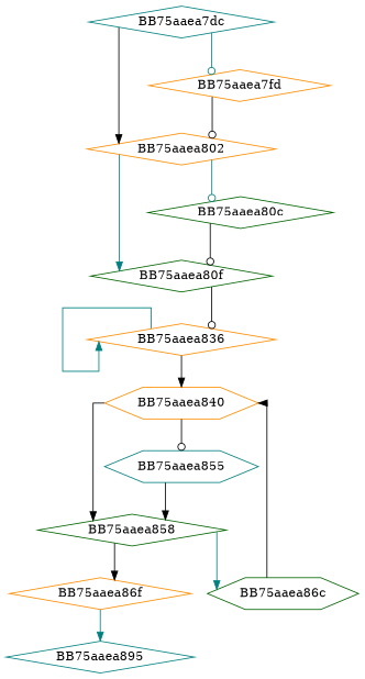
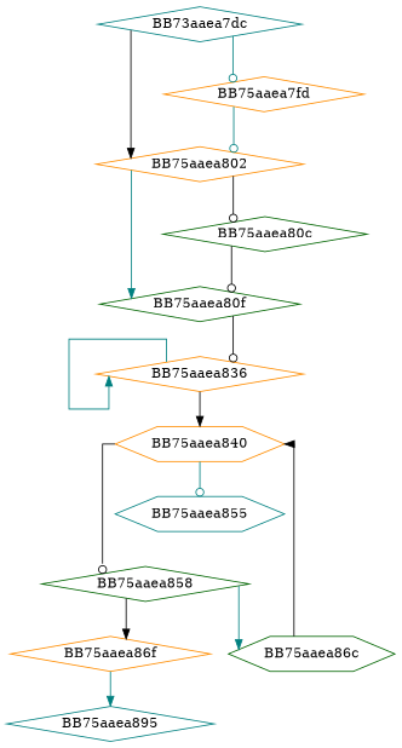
  digraph {
    splines=ortho
    node [color=darkorange shape=diamond]
    edge [arrowhead=normal color=black]
-   BB75aaea7dc [color=teal]
+   BB75aaea7dc [color=teal label=BB73aaea7dc]
    BB75aaea802
    BB75aaea7fd
    BB75aaea80f [color=darkgreen]
    BB75aaea80c [color=darkgreen]
    BB75aaea836
    BB75aaea840 [shape=hexagon]
    BB75aaea858 [color=darkgreen]
    BB75aaea855 [color=teal shape=hexagon]
    BB75aaea86f
    BB75aaea86c [color=darkgreen shape=hexagon]
    BB75aaea895 [color=teal]
    BB75aaea7dc -> BB75aaea802
    BB75aaea7dc -> BB75aaea7fd [arrowhead=odot color=teal]
    BB75aaea802 -> BB75aaea80f [color=teal]
-   BB75aaea802 -> BB75aaea80c [arrowhead=odot color=teal]
-   BB75aaea7fd -> BB75aaea802 [arrowhead=odot]
+   BB75aaea802 -> BB75aaea80c [arrowhead=odot]
+   BB75aaea7fd -> BB75aaea802 [arrowhead=odot color=teal]
    BB75aaea80f -> BB75aaea836 [arrowhead=odot]
    BB75aaea80c -> BB75aaea80f [arrowhead=odot]
    BB75aaea836 -> BB75aaea836 [color=teal]
    BB75aaea836 -> BB75aaea840
-   BB75aaea840 -> BB75aaea858
-   BB75aaea840 -> BB75aaea855 [arrowhead=odot]
+   BB75aaea840 -> BB75aaea858 [arrowhead=odot]
+   BB75aaea840 -> BB75aaea855 [arrowhead=odot color=teal]
    BB75aaea858 -> BB75aaea86f
    BB75aaea858 -> BB75aaea86c [color=teal]
-   BB75aaea855 -> BB75aaea858
    BB75aaea86f -> BB75aaea895 [color=teal]
    BB75aaea86c -> BB75aaea840
  }
